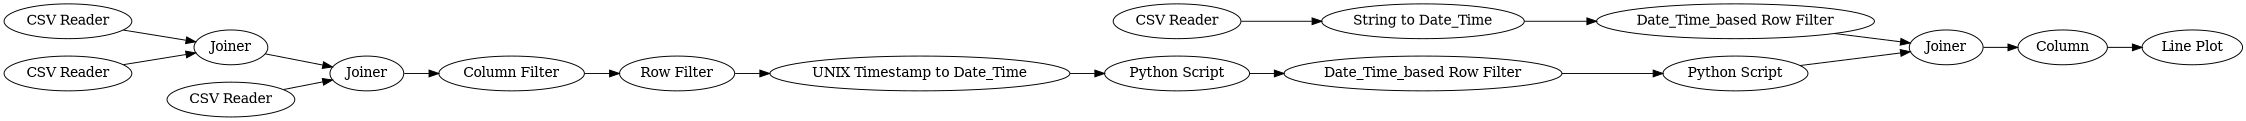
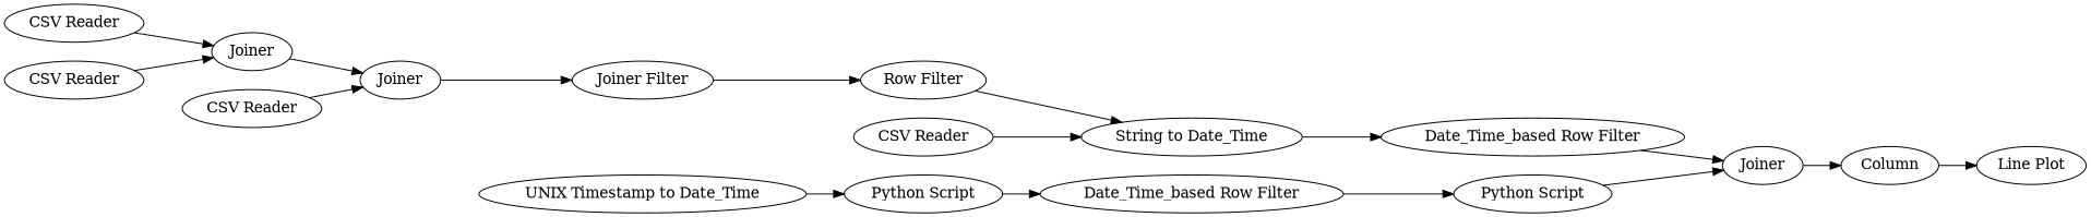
  digraph {
    rankdir=LR
    n1 [label="Date_Time_based Row Filter"]
    n2 [label="Python Script"]
    n3 [label=Joiner]
    n4 [label=Column]
    n5 [label="Date_Time_based Row Filter"]
    n6 [label="Line Plot"]
    n7 [label=Joiner]
    n8 [label=Joiner]
-   n9 [label="Column Filter"]
+   n9 [label="Joiner Filter"]
    n10 [label="Row Filter"]
    n11 [label="UNIX Timestamp to Date_Time"]
    n12 [label="Python Script"]
    n13 [label="CSV Reader"]
    n14 [label="String to Date_Time"]
    n15 [label="CSV Reader"]
    n16 [label="CSV Reader"]
    n17 [label="CSV Reader"]
    n1 -> n2
    n2 -> n3
    n3 -> n4
    n4 -> n6
    n5 -> n3
    n7 -> n8
    n8 -> n9
    n9 -> n10
-   n10 -> n11
+   n10 -> n14
    n11 -> n12
    n12 -> n1
    n13 -> n14
    n14 -> n5
    n15 -> n8
    n16 -> n7
    n17 -> n7
  }
